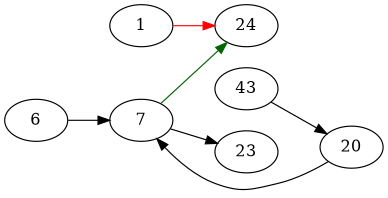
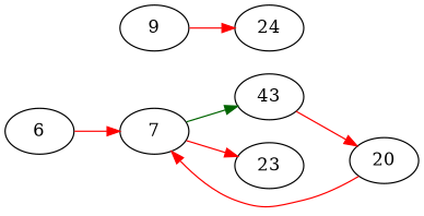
  strict digraph {
    rankdir=LR
-   1 [entry=true]
+   1 [entry=true label=9]
    24
    6
    7
    n5 [label=43]
    23
    20
    1 -> 24 [color=red cond=false]
-   6 -> 7
-   7 -> 24 [color=darkgreen cond=true]
-   7 -> 23 [color=black cond=false]
-   n5 -> 20
-   20 -> 7
+   6 -> 7 [color=red]
+   7 -> n5 [color=darkgreen cond=true]
+   7 -> 23 [color=red cond=false]
+   n5 -> 20 [color=red]
+   20 -> 7 [color=red]
  }
